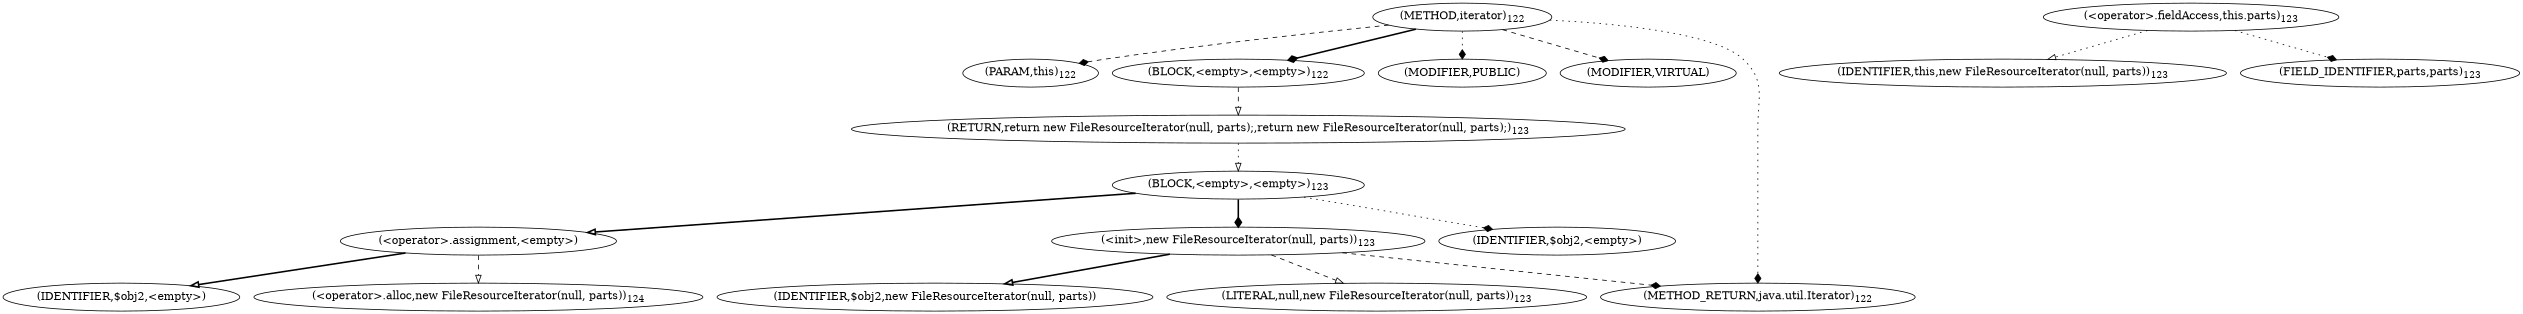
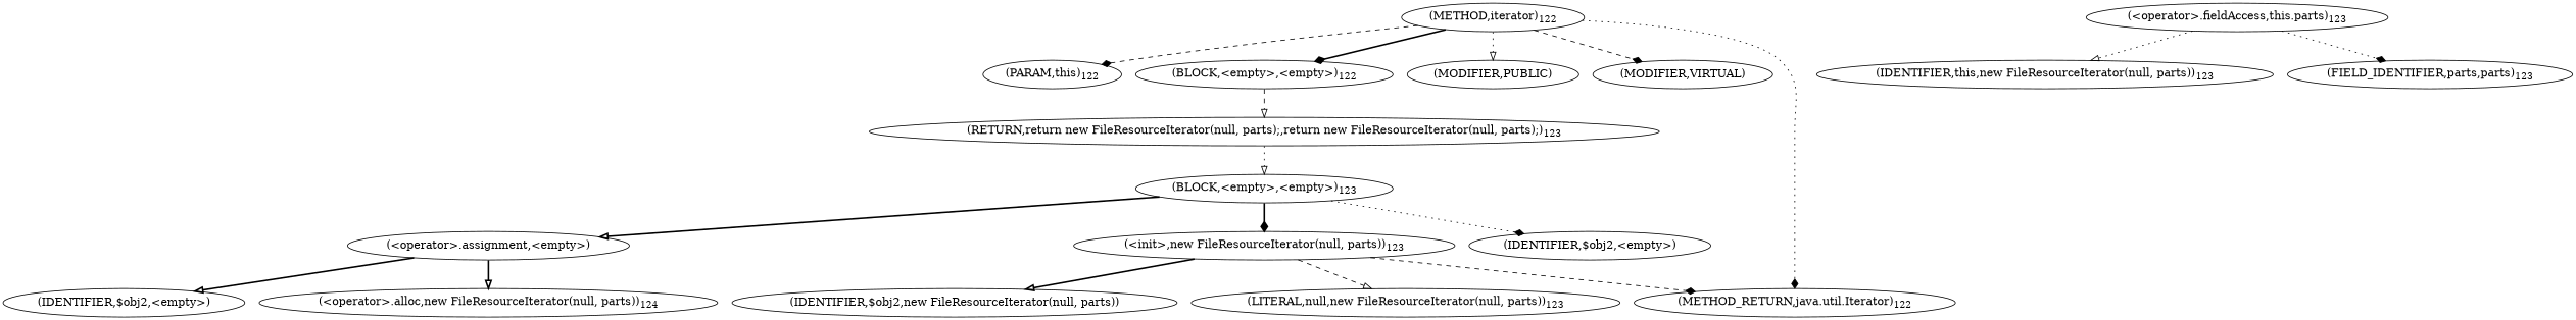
  digraph {
    edge [arrowhead=onormal style=bold]
    n1 [label=<(METHOD,iterator)<SUB>122</SUB>>]
    n2 [label=<(PARAM,this)<SUB>122</SUB>>]
    n3 [label=<(BLOCK,&lt;empty&gt;,&lt;empty&gt;)<SUB>122</SUB>>]
    n4 [label=<(MODIFIER,PUBLIC)>]
    n5 [label=<(MODIFIER,VIRTUAL)>]
    n6 [label=<(METHOD_RETURN,java.util.Iterator)<SUB>122</SUB>>]
    n7 [label=<(RETURN,return new FileResourceIterator(null, parts);,return new FileResourceIterator(null, parts);)<SUB>123</SUB>>]
    n8 [label=<(BLOCK,&lt;empty&gt;,&lt;empty&gt;)<SUB>123</SUB>>]
    n9 [label=<(&lt;operator&gt;.assignment,&lt;empty&gt;)>]
    n10 [label=<(&lt;init&gt;,new FileResourceIterator(null, parts))<SUB>123</SUB>>]
    n11 [label=<(IDENTIFIER,$obj2,&lt;empty&gt;)>]
    n12 [label=<(IDENTIFIER,$obj2,&lt;empty&gt;)>]
    n13 [label=<(&lt;operator&gt;.alloc,new FileResourceIterator(null, parts))<SUB>124</SUB>>]
    n14 [label=<(IDENTIFIER,$obj2,new FileResourceIterator(null, parts))>]
    n15 [label=<(LITERAL,null,new FileResourceIterator(null, parts))<SUB>123</SUB>>]
    n16 [label=<(&lt;operator&gt;.fieldAccess,this.parts)<SUB>123</SUB>>]
    n17 [label=<(IDENTIFIER,this,new FileResourceIterator(null, parts))<SUB>123</SUB>>]
    n18 [label=<(FIELD_IDENTIFIER,parts,parts)<SUB>123</SUB>>]
    n1 -> n2 [arrowhead=diamond style=dashed]
    n1 -> n3 [arrowhead=diamond]
-   n1 -> n4 [arrowhead=diamond style=dotted]
+   n1 -> n4 [style=dotted]
    n1 -> n5 [arrowhead=diamond style=dashed]
    n1 -> n6 [arrowhead=diamond style=dotted]
    n3 -> n7 [style=dashed]
    n7 -> n8 [style=dotted]
    n8 -> n9
    n8 -> n10 [arrowhead=diamond]
    n8 -> n11 [arrowhead=diamond style=dotted]
    n9 -> n12
-   n9 -> n13 [style=dashed]
+   n9 -> n13
    n10 -> n6 [arrowhead=diamond style=dashed]
    n10 -> n14
    n10 -> n15 [style=dashed]
    n16 -> n17 [style=dotted]
    n16 -> n18 [arrowhead=diamond style=dotted]
  }
